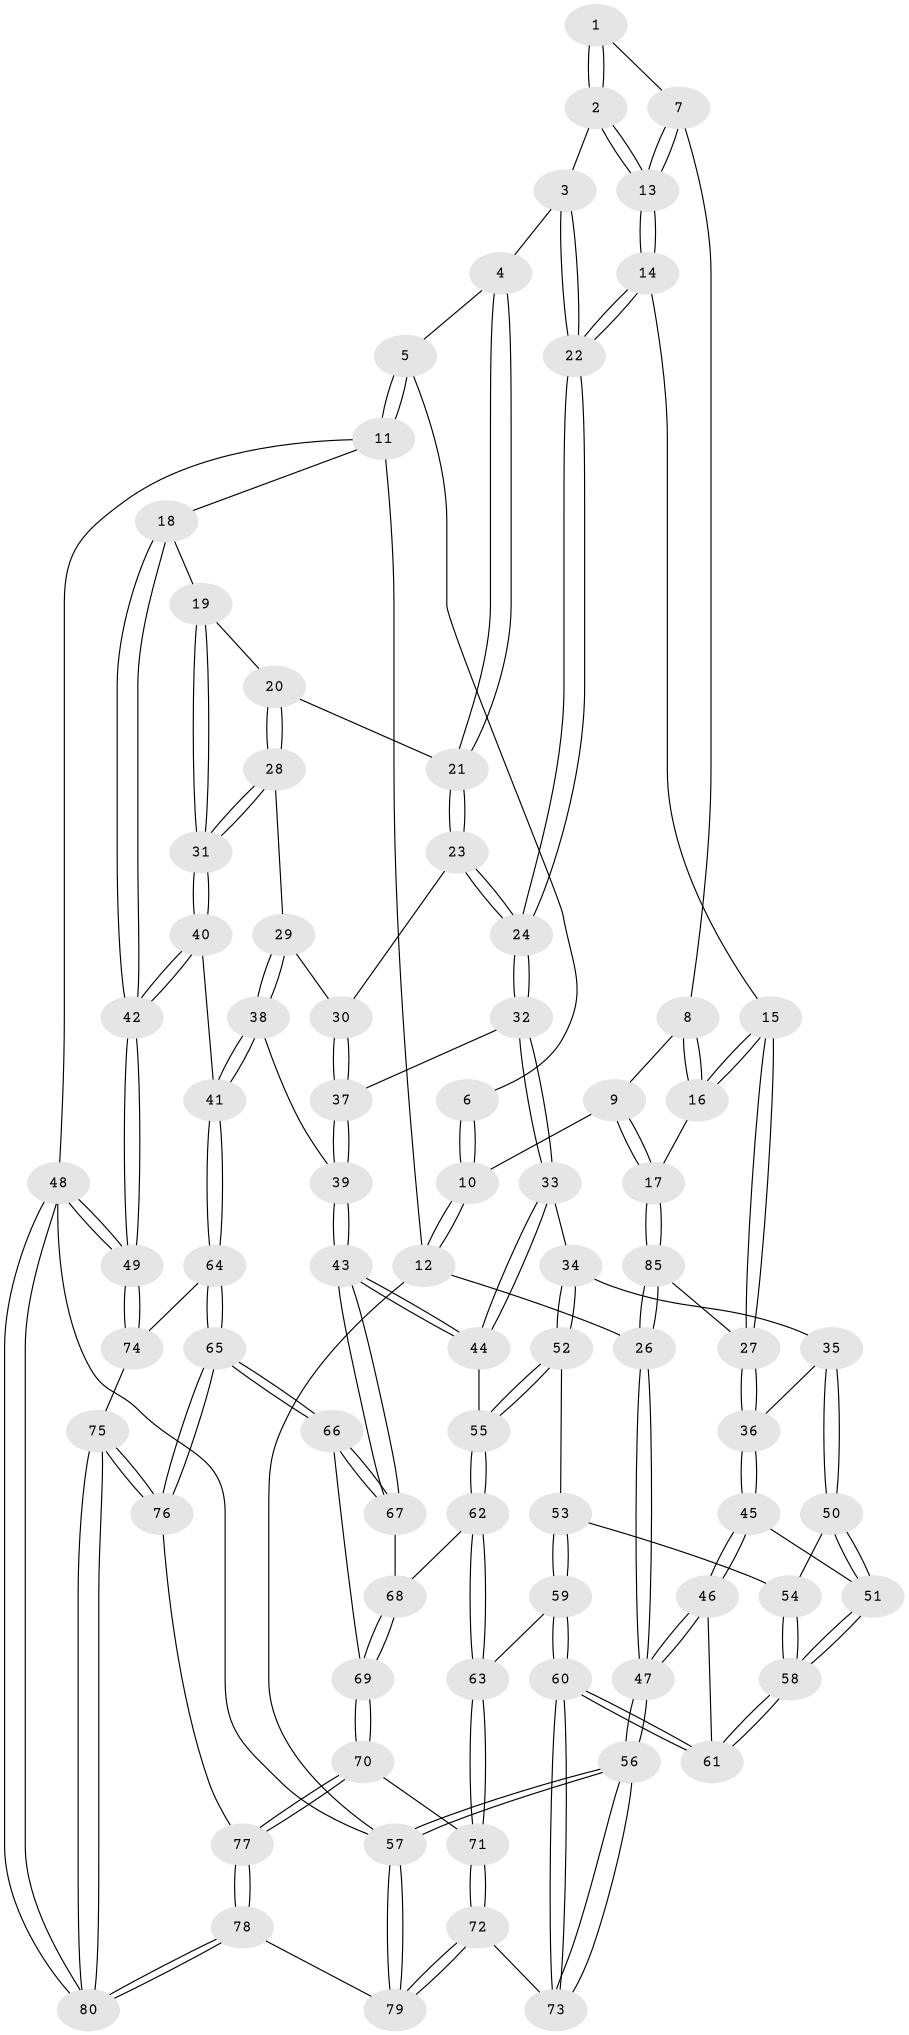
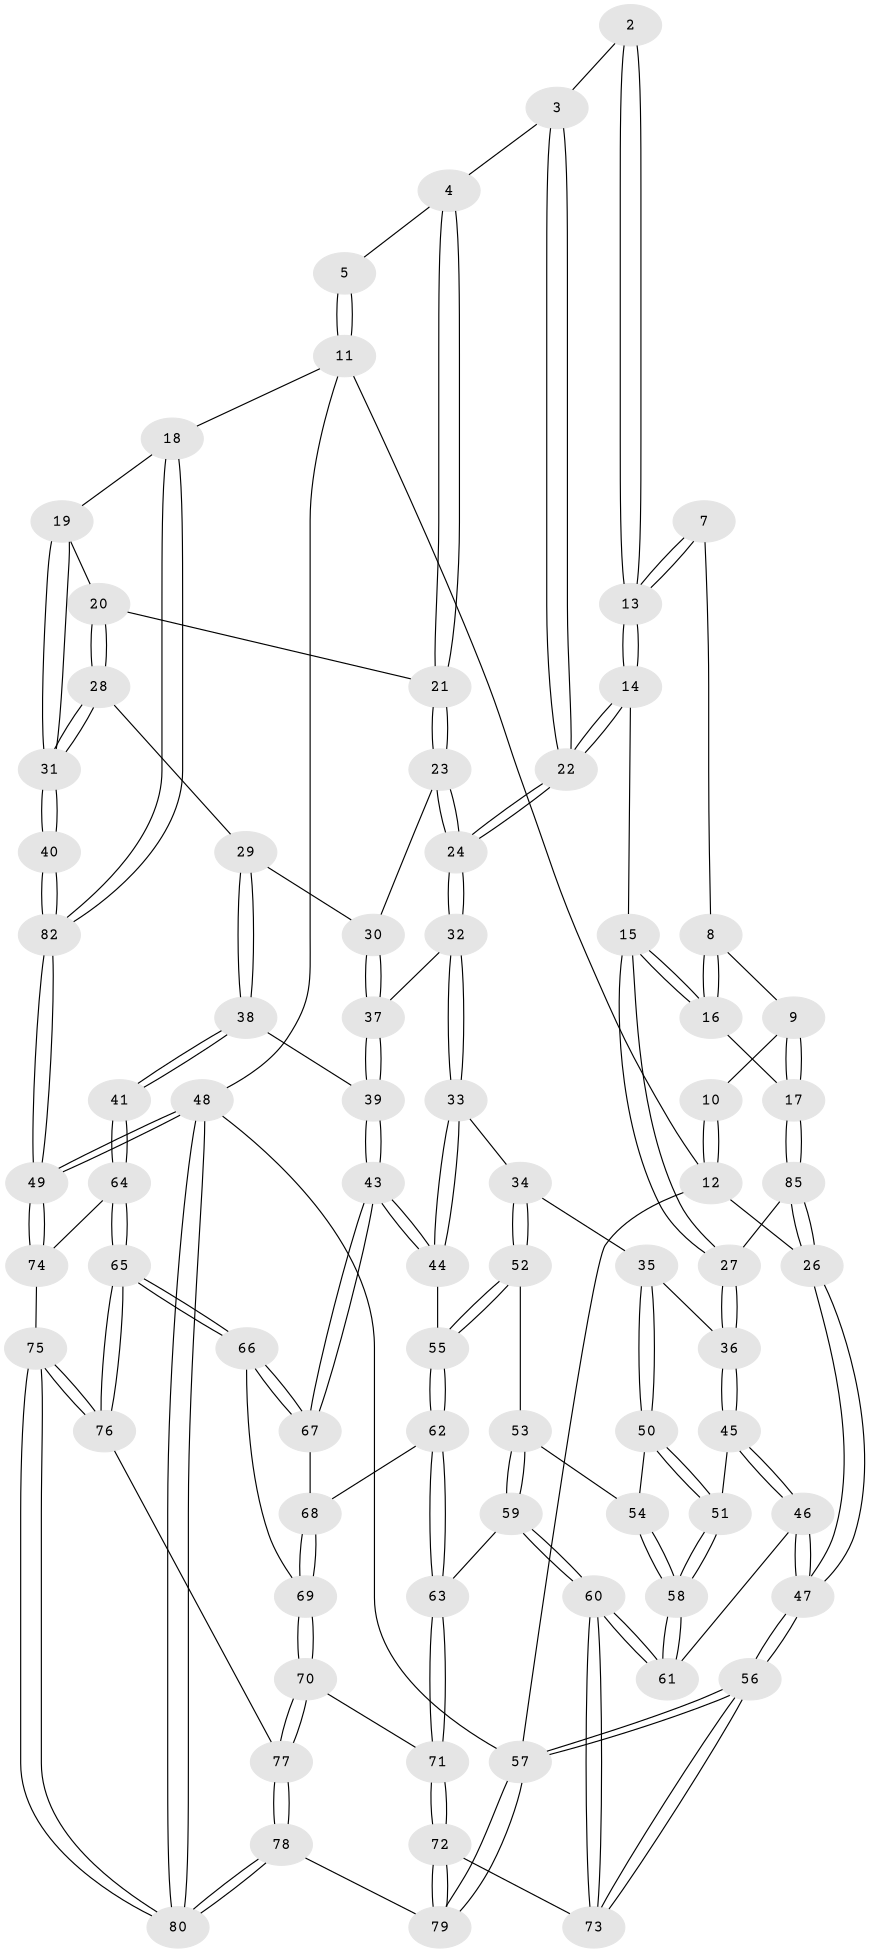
  graph {
    fontname="Courier Prime"
    node [color=gray90 fontname="Courier Prime" style=filled]
    edge [fontname="Courier Prime"]
-   1
    2
    7
    3
    13
    8
    4
    22
    14
    5
    21
    24
-   6
    11
    23
    10
    12
    18
    48
    9
    16
    17
    n23 [label=85]
    26
    57
    19
-   42
+   42 [label=82]
    49
    80
    47
    79
    15
    27
    36
    20
    31
    28
    40
    29
    30
    32
    37
    33
    56
    45
    38
    39
    41
    34
    44
    35
    52
    55
    50
    53
    51
    54
    46
    43
    64
    67
    74
    65
    68
    62
    61
    58
    73
    75
    59
    60
    63
    71
    69
    72
    66
    76
    77
    70
    78
-   1 -- 2
-   1 -- 2
-   1 -- 7
    2 -- 3
    2 -- 13
    2 -- 13
    7 -- 13
    7 -- 13
    7 -- 8
    3 -- 4
    3 -- 22
    3 -- 22
    13 -- 14
    13 -- 14
    8 -- 9
    8 -- 16
    8 -- 16
    4 -- 5
    4 -- 21
    4 -- 21
    22 -- 24
    22 -- 24
    14 -- 22
    14 -- 22
    14 -- 15
-   5 -- 6
    5 -- 11
    5 -- 11
    21 -- 23
    21 -- 23
    24 -- 32
    24 -- 32
-   6 -- 10
-   6 -- 10
    11 -- 12
    11 -- 18
    11 -- 48
    23 -- 24
    23 -- 24
    23 -- 30
    10 -- 12
    10 -- 12
    12 -- 26
    12 -- 57
    18 -- 19
    18 -- 42
    18 -- 42
    48 -- 57
    48 -- 49
    48 -- 49
    48 -- 80
    48 -- 80
    9 -- 10
    9 -- 17
    9 -- 17
    16 -- 17
    17 -- n23
    17 -- n23
    n23 -- 26
    n23 -- 26
    n23 -- 27
    26 -- 47
    26 -- 47
    57 -- 79
    57 -- 79
    19 -- 20
    19 -- 31
    19 -- 31
    42 -- 49
    42 -- 49
    49 -- 74
    49 -- 74
    47 -- 56
    47 -- 56
    15 -- 16
    15 -- 16
    15 -- 27
    15 -- 27
    27 -- 36
    27 -- 36
    36 -- 45
    36 -- 45
    20 -- 21
    20 -- 28
    20 -- 28
    31 -- 40
    31 -- 40
    28 -- 31
    28 -- 31
    28 -- 29
    40 -- 42
    40 -- 42
-   40 -- 41
    29 -- 30
    29 -- 38
    29 -- 38
    30 -- 37
    30 -- 37
    32 -- 37
    32 -- 33
    32 -- 33
    37 -- 39
    37 -- 39
    33 -- 34
    33 -- 44
    33 -- 44
    56 -- 57
    56 -- 57
    56 -- 73
    56 -- 73
    45 -- 51
    45 -- 46
    45 -- 46
    38 -- 39
    38 -- 41
    38 -- 41
    39 -- 43
    39 -- 43
    41 -- 64
    41 -- 64
    34 -- 35
    34 -- 52
    34 -- 52
    44 -- 55
    35 -- 36
    35 -- 50
    35 -- 50
    52 -- 55
    52 -- 55
    52 -- 53
    55 -- 62
    55 -- 62
    50 -- 51
    50 -- 51
    50 -- 54
    53 -- 54
    53 -- 59
    53 -- 59
    51 -- 58
    51 -- 58
    54 -- 58
    54 -- 58
    46 -- 47
    46 -- 47
    46 -- 61
    43 -- 44
    43 -- 44
    43 -- 67
    43 -- 67
    64 -- 74
    64 -- 65
    64 -- 65
    67 -- 68
    74 -- 75
    65 -- 66
    65 -- 66
    65 -- 76
    65 -- 76
    68 -- 69
    68 -- 69
    62 -- 68
    62 -- 63
    62 -- 63
    58 -- 61
    58 -- 61
    75 -- 80
    75 -- 80
    75 -- 76
    75 -- 76
    59 -- 60
    59 -- 60
    59 -- 63
    60 -- 61
    60 -- 61
    60 -- 73
    60 -- 73
    63 -- 71
    63 -- 71
    71 -- 72
    71 -- 72
    69 -- 70
    69 -- 70
    72 -- 79
    72 -- 79
    72 -- 73
    66 -- 67
    66 -- 67
    66 -- 69
    76 -- 77
    77 -- 78
    77 -- 78
    70 -- 71
    70 -- 77
    70 -- 77
    78 -- 80
    78 -- 80
    78 -- 79
  }
